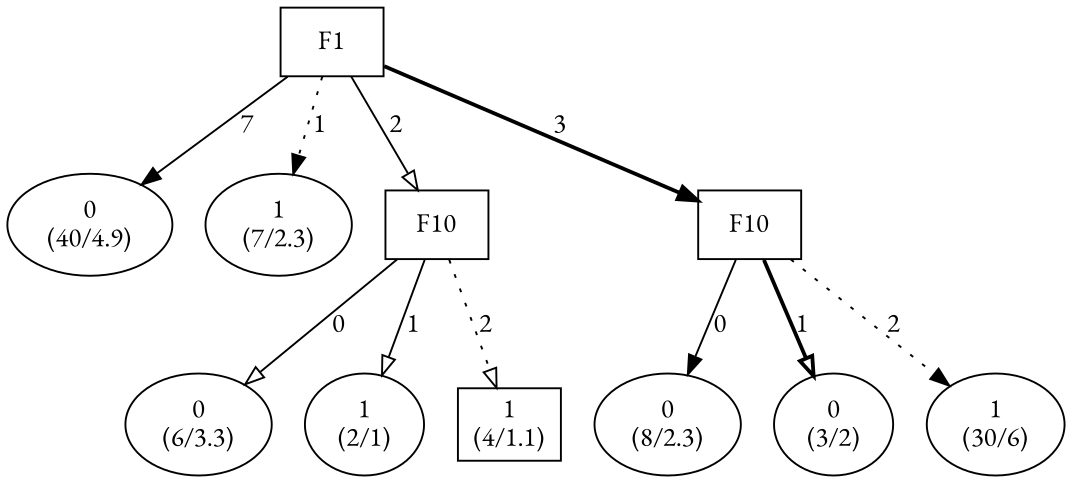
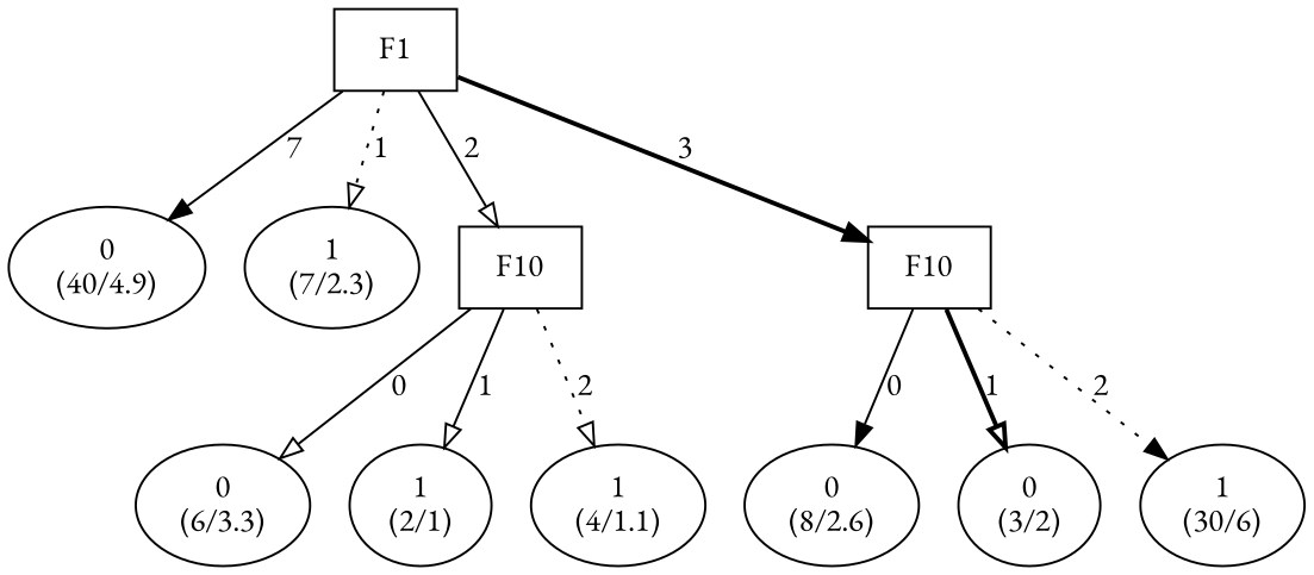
  digraph {
    fontname="EB Garamond"
    node [fontname="EB Garamond" shape=ellipse]
    edge [arrowhead=onormal fontname="EB Garamond" style=solid]
    n1 [label="F1\n" shape=box]
    n2 [label="0\n(40/4.9)"]
    n3 [label="1\n(7/2.3)"]
    n4 [label="F10\n" shape=box]
    n5 [label="F10\n" shape=box]
    n6 [label="0\n(6/3.3)"]
    n7 [label="1\n(2/1)"]
-   n8 [label="1\n(4/1.1)" shape=box]
-   n9 [label="0\n(8/2.3)"]
+   n8 [label="1\n(4/1.1)"]
+   n9 [label="0\n(8/2.6)"]
    n10 [label="0\n(3/2)"]
    n11 [label="1\n(30/6)"]
    n1 -> n2 [arrowhead=normal label=7]
-   n1 -> n3 [arrowhead=normal label=1 style=dotted]
+   n1 -> n3 [label=1 style=dotted]
    n1 -> n4 [label=2]
    n1 -> n5 [arrowhead=normal label=3 style=bold]
    n4 -> n6 [label=0]
    n4 -> n7 [label=1]
    n4 -> n8 [label=2 style=dotted]
    n5 -> n9 [arrowhead=normal label=0]
    n5 -> n10 [label=1 style=bold]
    n5 -> n11 [arrowhead=normal label=2 style=dotted]
  }
